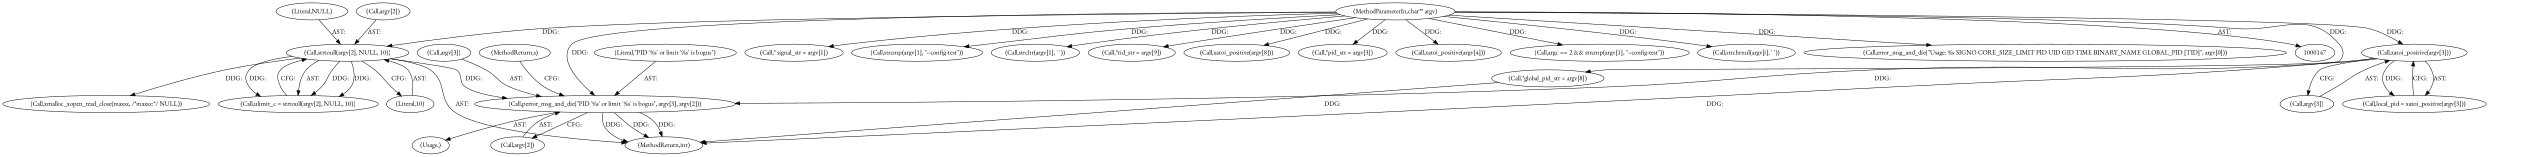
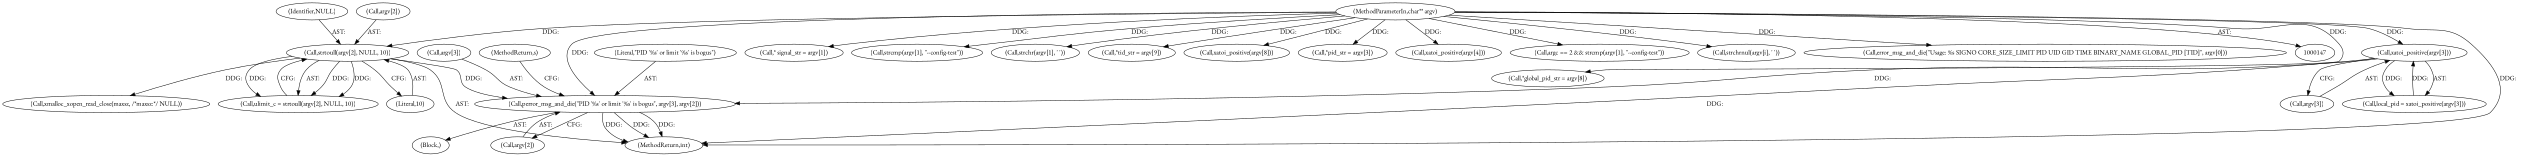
  digraph {
    fontname="EB Garamond"
    node [fontname="EB Garamond"]
    edge [fontname="EB Garamond"]
    n1 [label="(Call,perror_msg_and_die(\"PID '%s' or limit '%s' is bogus\", argv[3], argv[2]))"]
-   n2 [label="(Usage,)"]
+   n2 [label="(Block,)"]
    n3 [label="(Call,argv[2])"]
    n4 [label="(MethodReturn,int)"]
    n5 [label="(Call,xatoi_positive(argv[3]))"]
    n6 [label="(Call,argv[3])"]
    n7 [label="(Call,local_pid = xatoi_positive(argv[3]))"]
    n8 [label="(MethodParameterIn,char** argv)"]
    n9 [label="(Call,strtoull(argv[2], NULL, 10))"]
    n10 [label="(Call,* signal_str = argv[1])"]
    n11 [label="(Call,strcmp(argv[1], \"--config-test\"))"]
    n12 [label="(Call,strchr(argv[1], ' '))"]
    n13 [label="(Call,*tid_str = argv[9])"]
    n14 [label="(Call,xatoi_positive(argv[8]))"]
    n15 [label="(Call,*pid_str = argv[3])"]
    n16 [label="(Call,xatoi_positive(argv[4]))"]
    n17 [label="(Call,argc == 2 && strcmp(argv[1], \"--config-test\"))"]
    n18 [label="(Call,*global_pid_str = argv[8])"]
    n19 [label="(Call,strchrnul(argv[i], ' '))"]
    n20 [label="(Call,error_msg_and_die(\"Usage: %s SIGNO CORE_SIZE_LIMIT PID UID GID TIME BINARY_NAME GLOBAL_PID [TID]\", argv[0]))"]
    1000147
    n22 [label="(Literal,10)"]
    n23 [label="(Call,xmalloc_xopen_read_close(maxsz, /*maxsz:*/ NULL))"]
    n24 [label="(Call,ulimit_c = strtoull(argv[2], NULL, 10))"]
    n25 [label="(Literal,\"PID '%s' or limit '%s' is bogus\")"]
-   n26 [label="(Literal,NULL)"]
+   n26 [label="(Identifier,NULL)"]
    n27 [label="(Call,argv[3])"]
    n28 [label="(Call,argv[2])"]
    n29 [label="(MethodReturn,s)"]
    n1 -> n2 [label="AST: "]
    n1 -> n3 [label="CFG: "]
    n1 -> n4 [label="DDG: "]
    n1 -> n4 [label="DDG: "]
    n1 -> n4 [label="DDG: "]
    n3 -> n1 [label="AST: "]
    n5 -> n1 [label="DDG: "]
    n5 -> n4 [label="DDG: "]
    n5 -> n6 [label="CFG: "]
    n5 -> n7 [label="AST: "]
    n5 -> n7 [label="DDG: "]
    n6 -> n5 [label="AST: "]
-   n7 -> n5 [label="CFG: "]
+   n7 -> n5 [label="DDG: "]
    n8 -> n1 [label="DDG: "]
-   n18 -> n4 [label="DDG: "]
+   n8 -> n4 [label="DDG: "]
    n8 -> n5 [label="DDG: "]
    n8 -> n9 [label="DDG: "]
    n8 -> n10 [label="DDG: "]
    n8 -> n11 [label="DDG: "]
    n8 -> n12 [label="DDG: "]
    n8 -> n13 [label="DDG: "]
    n8 -> n14 [label="DDG: "]
    n8 -> n15 [label="DDG: "]
    n8 -> n16 [label="DDG: "]
    n8 -> n17 [label="DDG: "]
    n8 -> n18 [label="DDG: "]
    n8 -> n19 [label="DDG: "]
    n8 -> n20 [label="DDG: "]
    n8 -> 1000147 [label="AST: "]
    n9 -> n1 [label="DDG: "]
    n9 -> n4 [label="AST: "]
    n9 -> n22 [label="CFG: "]
    n9 -> n23 [label="DDG: "]
    n9 -> n24 [label="AST: "]
    n9 -> n24 [label="DDG: "]
    n9 -> n24 [label="DDG: "]
    n9 -> n24 [label="DDG: "]
    n22 -> n9 [label="AST: "]
    n24 -> n9 [label="CFG: "]
    n25 -> n1 [label="AST: "]
    n26 -> n9 [label="AST: "]
    n27 -> n1 [label="AST: "]
    n28 -> n9 [label="AST: "]
    n29 -> n1 [label="CFG: "]
  }
